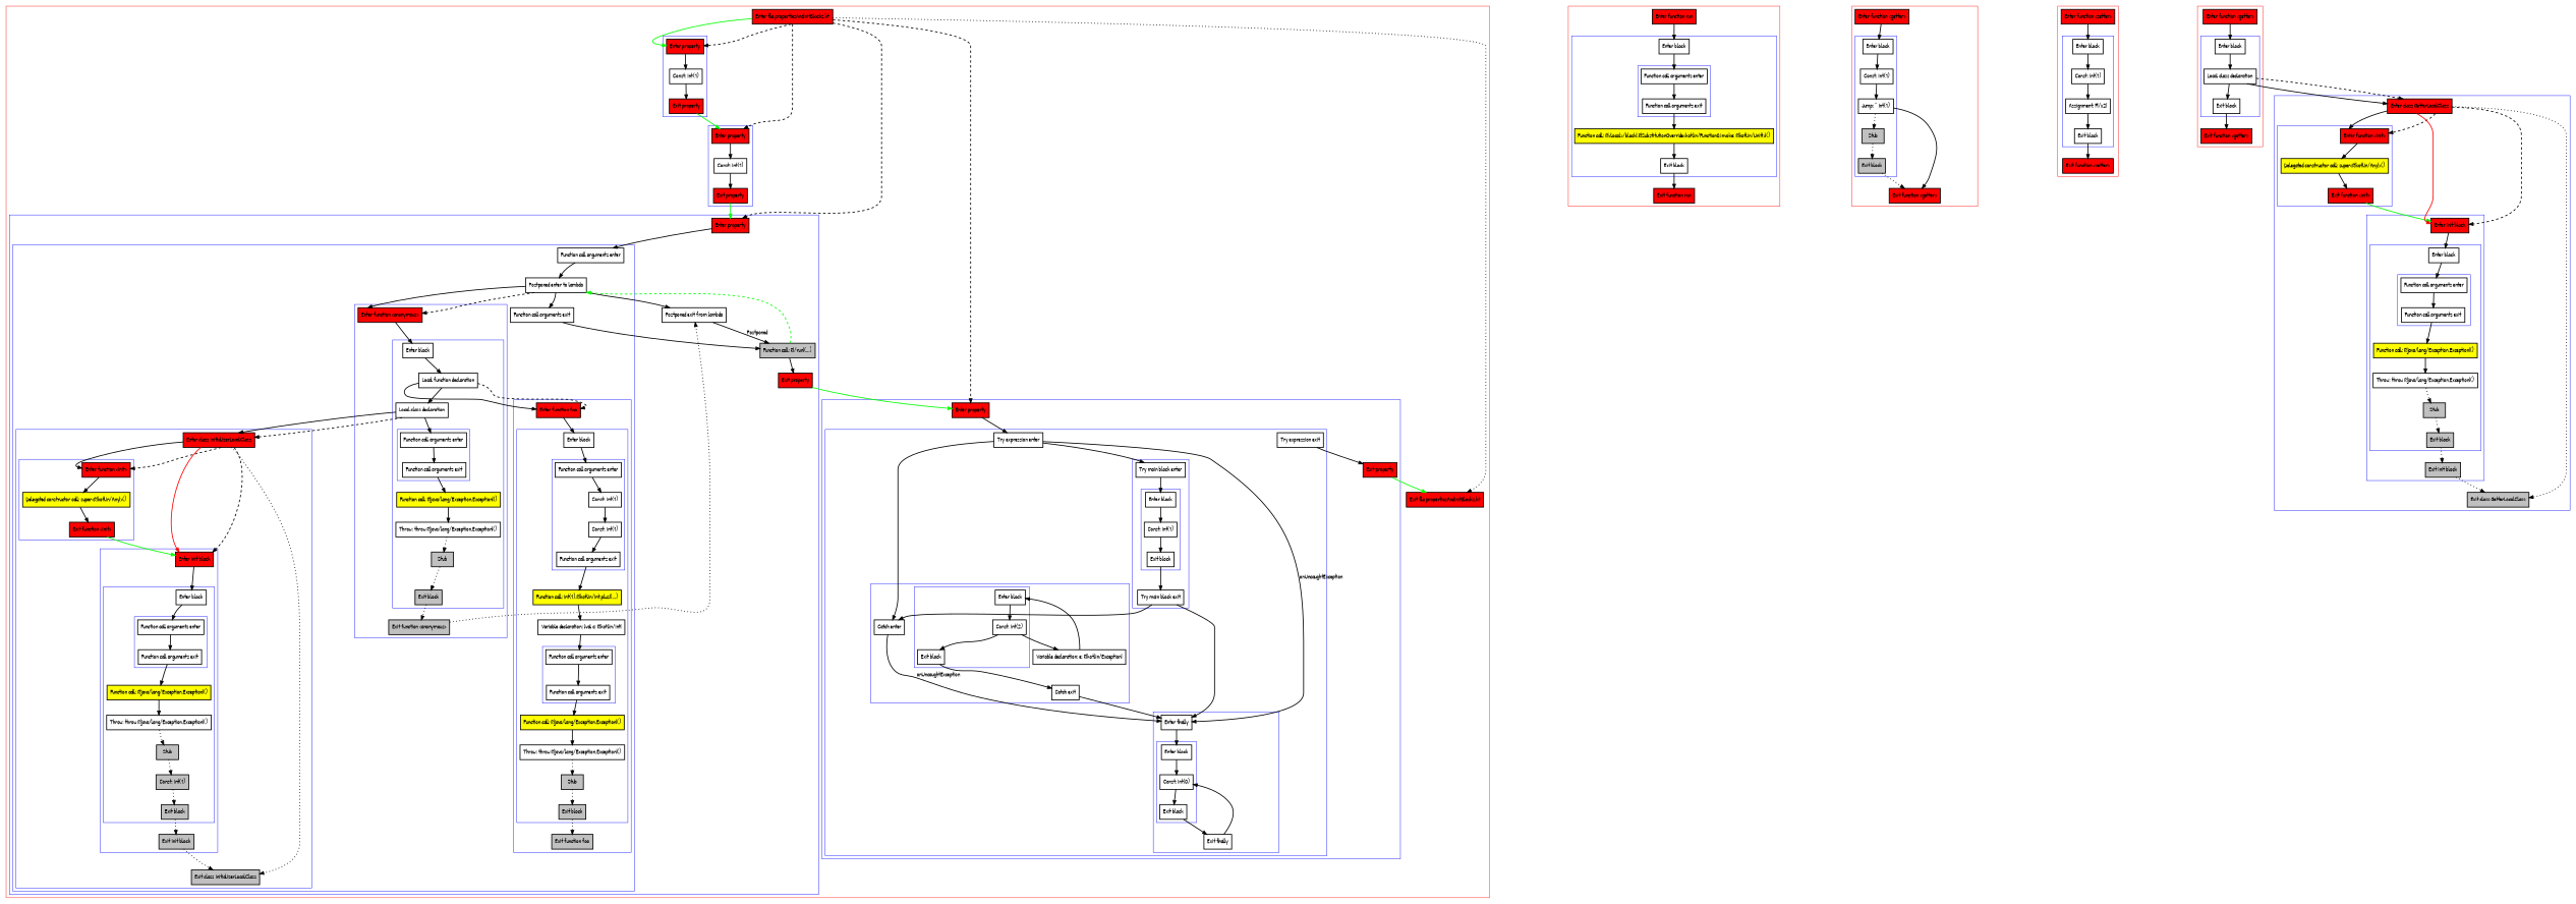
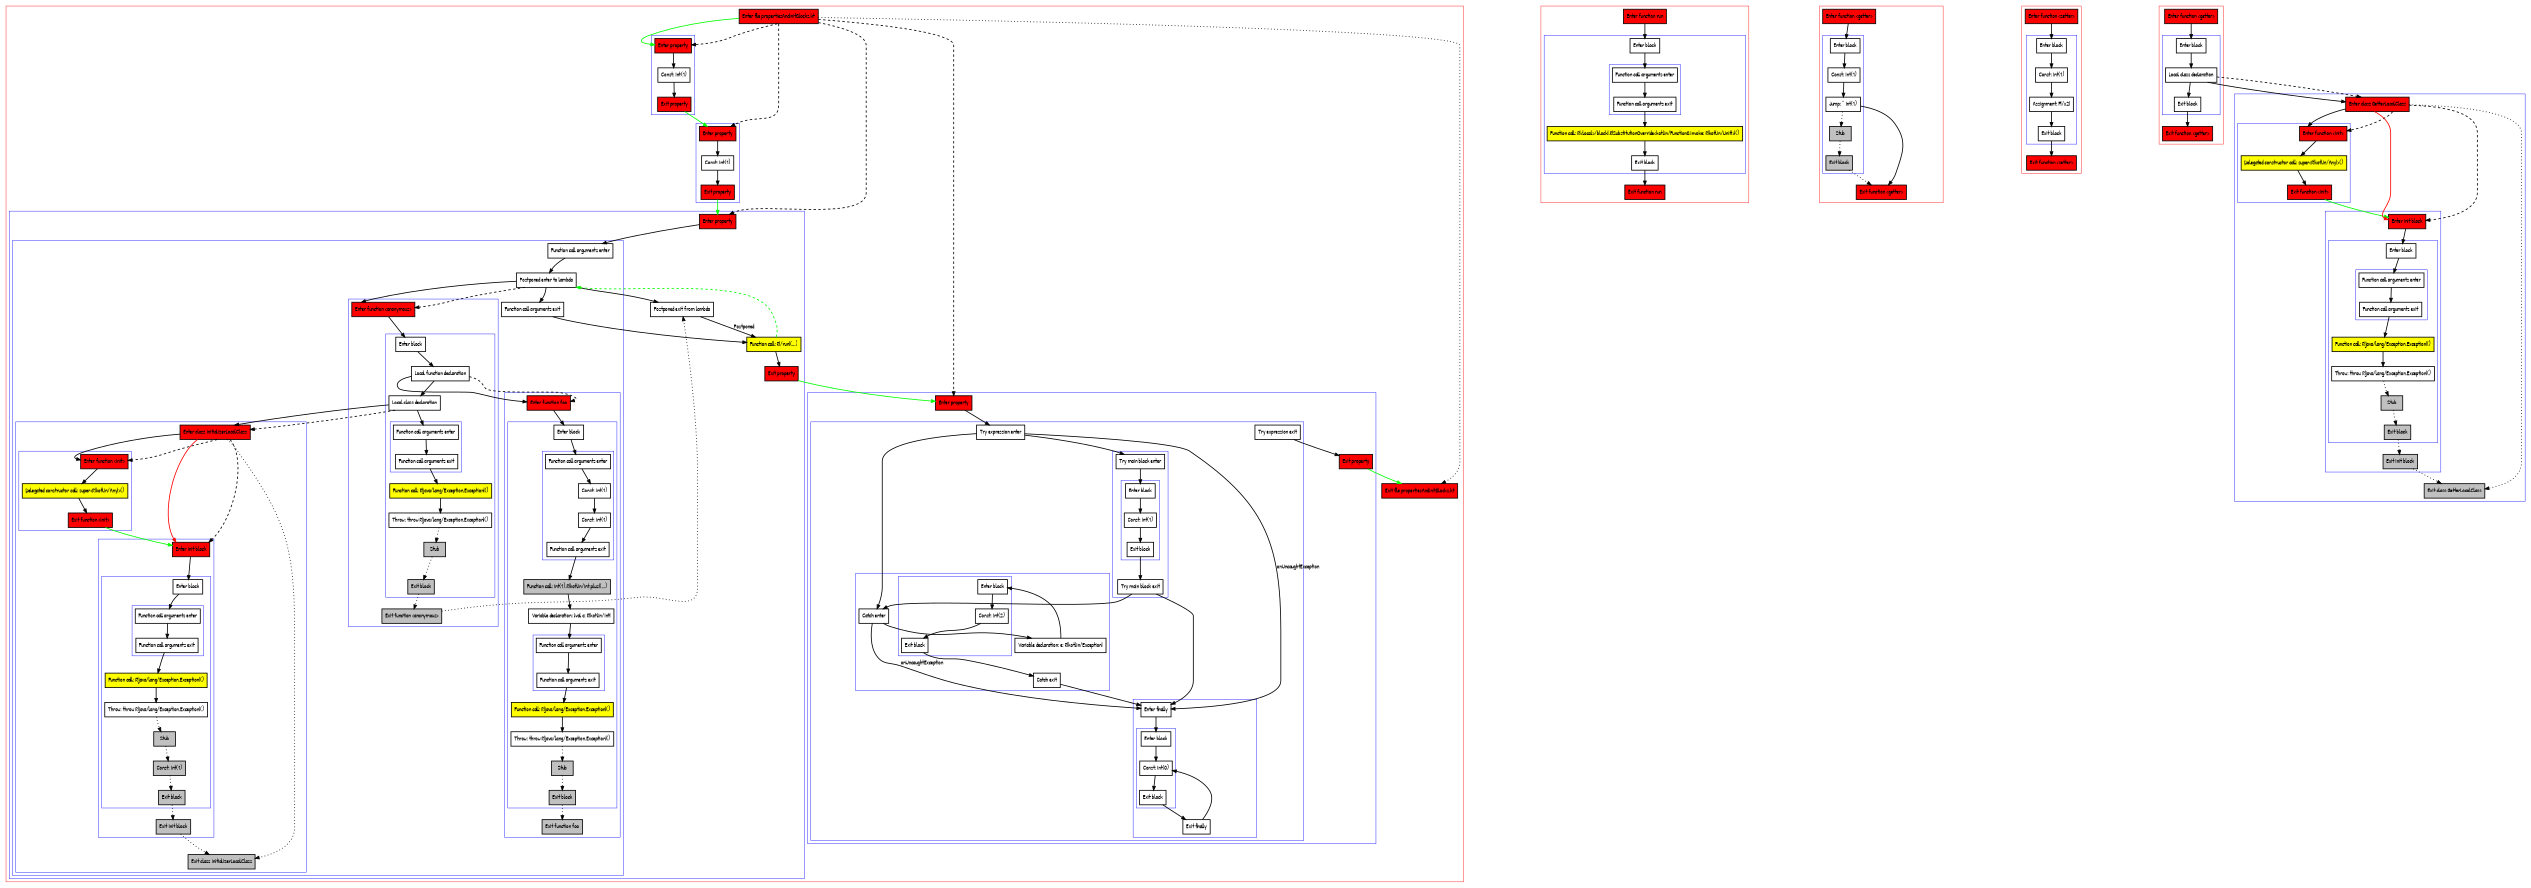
  digraph {
    fontname="Patrick Hand"
    nodesep=3
    node [fontname="Patrick Hand" penwidth=2 shape=box]
    edge [fontname="Patrick Hand" penwidth=2]
    n1 [fillcolor=red label="Enter property" style=filled]
    n2 [label="Const: Int(1)"]
    n3 [fillcolor=red label="Exit property" style=filled]
    n4 [fillcolor=red label="Enter property" style=filled]
    n5 [label="Const: Int(1)"]
    n6 [fillcolor=red label="Exit property" style=filled]
    n7 [label="Function call arguments enter"]
    n8 [label="Function call arguments exit"]
    n9 [label="Enter block"]
    n10 [label="Local function declaration"]
    n11 [label="Local class declaration"]
    n12 [fillcolor=yellow label="Function call: R|java/lang/Exception.Exception|()" style=filled]
    n13 [label="Throw: throw R|java/lang/Exception.Exception|()"]
    n14 [fillcolor=gray label=Stub style=filled]
    n15 [fillcolor=gray label="Exit block" style=filled]
    n16 [fillcolor=red label="Enter function <anonymous>" style=filled]
    n17 [fillcolor=gray label="Exit function <anonymous>" style=filled]
    n18 [fillcolor=red label="Enter function <init>" style=filled]
    n19 [fillcolor=yellow label="Delegated constructor call: super<R|kotlin/Any|>()" style=filled]
    n20 [fillcolor=red label="Exit function <init>" style=filled]
    n21 [label="Function call arguments enter"]
    n22 [label="Function call arguments exit"]
    n23 [label="Enter block"]
    n24 [fillcolor=yellow label="Function call: R|java/lang/Exception.Exception|()" style=filled]
    n25 [label="Throw: throw R|java/lang/Exception.Exception|()"]
    n26 [fillcolor=gray label=Stub style=filled]
    n27 [fillcolor=gray label="Const: Int(1)" style=filled]
    n28 [fillcolor=gray label="Exit block" style=filled]
    n29 [fillcolor=red label="Enter init block" style=filled]
    n30 [fillcolor=gray label="Exit init block" style=filled]
    n31 [fillcolor=red label="Enter class InitializerLocalClass" style=filled]
    n32 [fillcolor=gray label="Exit class InitializerLocalClass" style=filled]
    n33 [label="Function call arguments enter"]
    n34 [label="Const: Int(1)"]
    n35 [label="Const: Int(1)"]
    n36 [label="Function call arguments exit"]
    n37 [label="Function call arguments enter"]
    n38 [label="Function call arguments exit"]
    n39 [label="Enter block"]
-   n40 [fillcolor=yellow label="Function call: Int(1).R|kotlin/Int.plus|(...)" style=filled]
+   n40 [fillcolor=gray label="Function call: Int(1).R|kotlin/Int.plus|(...)" style=filled]
    n41 [label="Variable declaration: lval c: R|kotlin/Int|"]
    n42 [fillcolor=yellow label="Function call: R|java/lang/Exception.Exception|()" style=filled]
    n43 [label="Throw: throw R|java/lang/Exception.Exception|()"]
    n44 [fillcolor=gray label=Stub style=filled]
    n45 [fillcolor=gray label="Exit block" style=filled]
    n46 [fillcolor=red label="Enter function foo" style=filled]
    n47 [fillcolor=gray label="Exit function foo" style=filled]
    n48 [label="Function call arguments enter"]
    n49 [label="Postponed enter to lambda"]
    n50 [label="Function call arguments exit"]
    n51 [fillcolor=red label="Enter property" style=filled]
    n52 [label="Postponed exit from lambda"]
-   n53 [fillcolor=gray label="Function call: R|/run|(...)" style=filled]
+   n53 [fillcolor=yellow label="Function call: R|/run|(...)" style=filled]
    n54 [fillcolor=red label="Exit property" style=filled]
    n55 [label="Enter block"]
    n56 [label="Const: Int(1)"]
    n57 [label="Exit block"]
    n58 [label="Try main block enter"]
    n59 [label="Try main block exit"]
    n60 [label="Enter block"]
    n61 [label="Const: Int(2)"]
    n62 [label="Exit block"]
    n63 [label="Catch enter"]
    n64 [label="Variable declaration: e: R|kotlin/Exception|"]
    n65 [label="Catch exit"]
    n66 [label="Enter block"]
    n67 [label="Const: Int(0)"]
    n68 [label="Exit block"]
    n69 [label="Enter finally"]
    n70 [label="Exit finally"]
    n71 [label="Try expression enter"]
    n72 [label="Try expression exit"]
    n73 [fillcolor=red label="Enter property" style=filled]
    n74 [fillcolor=red label="Exit property" style=filled]
    n75 [fillcolor=red label="Enter file propertiesAndInitBlocks.kt" style=filled]
    n76 [fillcolor=red label="Exit file propertiesAndInitBlocks.kt" style=filled]
    n77 [label="Function call arguments enter"]
    n78 [label="Function call arguments exit"]
    n79 [label="Enter block"]
    n80 [fillcolor=yellow label="Function call: R|<local>/block|.R|SubstitutionOverride<kotlin/Function0.invoke: R|kotlin/Unit|>|()" style=filled]
    n81 [label="Exit block"]
    n82 [fillcolor=red label="Enter function run" style=filled]
    n83 [fillcolor=red label="Exit function run" style=filled]
    n84 [label="Enter block"]
    n85 [label="Const: Int(1)"]
    n86 [label="Jump: ^ Int(1)"]
    n87 [fillcolor=gray label=Stub style=filled]
    n88 [fillcolor=gray label="Exit block" style=filled]
    n89 [fillcolor=red label="Enter function <getter>" style=filled]
    n90 [fillcolor=red label="Exit function <getter>" style=filled]
    n91 [label="Enter block"]
    n92 [label="Const: Int(1)"]
    n93 [label="Assignment: F|/x2|"]
    n94 [label="Exit block"]
    n95 [fillcolor=red label="Enter function <setter>" style=filled]
    n96 [fillcolor=red label="Exit function <setter>" style=filled]
    n97 [label="Enter block"]
    n98 [label="Local class declaration"]
    n99 [label="Exit block"]
    n100 [fillcolor=red label="Enter function <getter>" style=filled]
    n101 [fillcolor=red label="Exit function <getter>" style=filled]
    n102 [fillcolor=red label="Enter function <init>" style=filled]
    n103 [fillcolor=yellow label="Delegated constructor call: super<R|kotlin/Any|>()" style=filled]
    n104 [fillcolor=red label="Exit function <init>" style=filled]
    n105 [label="Function call arguments enter"]
    n106 [label="Function call arguments exit"]
    n107 [label="Enter block"]
    n108 [fillcolor=yellow label="Function call: R|java/lang/Exception.Exception|()" style=filled]
    n109 [label="Throw: throw R|java/lang/Exception.Exception|()"]
    n110 [fillcolor=gray label=Stub style=filled]
    n111 [fillcolor=gray label="Exit block" style=filled]
    n112 [fillcolor=red label="Enter init block" style=filled]
    n113 [fillcolor=gray label="Exit init block" style=filled]
    n114 [fillcolor=red label="Enter class GetterLocalClass" style=filled]
    n115 [fillcolor=gray label="Exit class GetterLocalClass" style=filled]
    subgraph cluster_1 {
      color=red
      n75
      n76
      subgraph cluster_2 {
        color=blue
        n1
        n2
        n3
      }
      subgraph cluster_3 {
        color=blue
        n4
        n5
        n6
      }
      subgraph cluster_4 {
        color=blue
        n51
        n52
        n53
        n54
        subgraph cluster_5 {
          color=blue
          n48
          n49
          n50
          subgraph cluster_6 {
            color=blue
            n16
            n17
            subgraph cluster_7 {
              color=blue
              n9
              n10
              n11
              n12
              n13
              n14
              n15
              subgraph cluster_8 {
                color=blue
                n7
                n8
              }
            }
          }
          subgraph cluster_9 {
            color=blue
            n31
            n32
            subgraph cluster_10 {
              color=blue
              n18
              n19
              n20
            }
            subgraph cluster_11 {
              color=blue
              n29
              n30
              subgraph cluster_12 {
                color=blue
                n23
                n24
                n25
                n26
                n27
                n28
                subgraph cluster_13 {
                  color=blue
                  n21
                  n22
                }
              }
            }
          }
          subgraph cluster_14 {
            color=blue
            n46
            n47
            subgraph cluster_15 {
              color=blue
              n39
              n40
              n41
              n42
              n43
              n44
              n45
              subgraph cluster_16 {
                color=blue
                n33
                n34
                n35
                n36
              }
              subgraph cluster_17 {
                color=blue
                n37
                n38
              }
            }
          }
        }
      }
      subgraph cluster_18 {
        color=blue
        n73
        n74
        subgraph cluster_19 {
          color=blue
          n71
          n72
          subgraph cluster_20 {
            color=blue
            n58
            n59
            subgraph cluster_21 {
              color=blue
              n55
              n56
              n57
            }
          }
          subgraph cluster_22 {
            color=blue
            n63
            n64
            n65
            subgraph cluster_23 {
              color=blue
              n60
              n61
              n62
            }
          }
          subgraph cluster_24 {
            color=blue
            n69
            n70
            subgraph cluster_25 {
              color=blue
              n66
              n67
              n68
            }
          }
        }
      }
    }
    subgraph cluster_26 {
      color=red
      n82
      n83
      subgraph cluster_27 {
        color=blue
        n79
        n80
        n81
        subgraph cluster_28 {
          color=blue
          n77
          n78
        }
      }
    }
    subgraph cluster_29 {
      color=red
      n89
      n90
      subgraph cluster_30 {
        color=blue
        n84
        n85
        n86
        n87
        n88
      }
    }
    subgraph cluster_31 {
      color=red
      n95
      n96
      subgraph cluster_32 {
        color=blue
        n91
        n92
        n93
        n94
      }
    }
    subgraph cluster_33 {
      color=red
      n100
      n101
      subgraph cluster_34 {
        color=blue
        n97
        n98
        n99
      }
    }
    subgraph cluster_35 {
      color=blue
      n114
      n115
      subgraph cluster_36 {
        color=blue
        n102
        n103
        n104
      }
      subgraph cluster_37 {
        color=blue
        n112
        n113
        subgraph cluster_38 {
          color=blue
          n107
          n108
          n109
          n110
          n111
          subgraph cluster_39 {
            color=blue
            n105
            n106
          }
        }
      }
    }
    n1 -> n2
    n2 -> n3
    n3 -> n4 [color=green]
    n4 -> n5
    n5 -> n6
    n6 -> n51 [color=green]
    n7 -> n8
    n8 -> n12
    n9 -> n10
    n10 -> n11
    n10 -> n46
    n10 -> n46 [style=dashed]
    n11 -> n7
    n11 -> n31
    n11 -> n31 [style=dashed]
    n12 -> n13
    n13 -> n14 [style=dotted]
    n14 -> n15 [style=dotted]
    n15 -> n17 [style=dotted]
    n16 -> n9
    n17 -> n52 [style=dotted]
    n18 -> n19
    n19 -> n20
    n20 -> n29 [color=green]
    n21 -> n22
    n22 -> n24
    n23 -> n21
    n24 -> n25
    n25 -> n26 [style=dotted]
    n26 -> n27 [style=dotted]
    n27 -> n28 [style=dotted]
    n28 -> n30 [style=dotted]
    n29 -> n23
    n30 -> n32 [style=dotted]
    n31 -> n18
    n31 -> n18 [style=dashed]
    n31 -> n29 [color=red]
    n31 -> n29 [style=dashed]
    n31 -> n32 [style=dotted]
    n33 -> n34
    n34 -> n35
    n35 -> n36
    n36 -> n40
    n37 -> n38
    n38 -> n42
    n39 -> n33
    n40 -> n41
    n41 -> n37
    n42 -> n43
    n43 -> n44 [style=dotted]
    n44 -> n45 [style=dotted]
    n45 -> n47 [style=dotted]
    n46 -> n39
    n48 -> n49
    n49 -> n16
    n49 -> n16 [style=dashed]
    n49 -> n50
    n49 -> n52
    n50 -> n53
    n51 -> n48
    n52 -> n53 [label=Postponed]
    n53 -> n49 [color=green style=dashed]
    n53 -> n54
    n54 -> n73 [color=green]
    n55 -> n56
    n56 -> n57
    n57 -> n59
    n58 -> n55
    n59 -> n63
    n59 -> n69
    n60 -> n61
    n61 -> n62
    n62 -> n65
-   n61 -> n64
+   n63 -> n64
    n63 -> n69 [label=onUncaughtException]
    n64 -> n60
    n65 -> n69
    n66 -> n67
    n67 -> n68
    n68 -> n70
    n69 -> n66
    n70 -> n67
    n71 -> n58
    n71 -> n63
    n71 -> n69 [label=onUncaughtException]
    n72 -> n74
    n73 -> n71
    n74 -> n76 [color=green]
    n75 -> n1 [color=green]
    n75 -> n1 [style=dashed]
    n75 -> n4 [style=dashed]
    n75 -> n51 [style=dashed]
    n75 -> n73 [style=dashed]
    n75 -> n76 [style=dotted]
    n77 -> n78
    n78 -> n80
    n79 -> n77
    n80 -> n81
    n81 -> n83
    n82 -> n79
    n84 -> n85
    n85 -> n86
    n86 -> n87 [style=dotted]
    n86 -> n90
    n87 -> n88 [style=dotted]
    n88 -> n90 [style=dotted]
    n89 -> n84
    n91 -> n92
    n92 -> n93
    n93 -> n94
    n94 -> n96
    n95 -> n91
    n97 -> n98
    n98 -> n99
    n98 -> n114
    n98 -> n114 [style=dashed]
    n99 -> n101
    n100 -> n97
    n102 -> n103
    n103 -> n104
    n104 -> n112 [color=green]
    n105 -> n106
    n106 -> n108
    n107 -> n105
    n108 -> n109
    n109 -> n110 [style=dotted]
    n110 -> n111 [style=dotted]
    n111 -> n113 [style=dotted]
    n112 -> n107
    n113 -> n115 [style=dotted]
    n114 -> n102
    n114 -> n102 [style=dashed]
    n114 -> n112 [color=red]
    n114 -> n112 [style=dashed]
    n114 -> n115 [style=dotted]
  }
